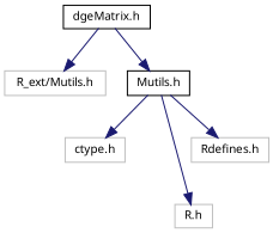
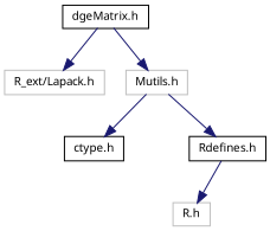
  digraph {
    node [color=grey75 fillcolor=white fontname="FreeSans.ttf" fontsize=10 shape=record style=filled]
    edge [color=midnightblue fontname="FreeSans.ttf" fontsize=10 labelfontname="FreeSans.ttf" labelfontsize=10 style=solid]
    n1 [color=black height=0.2 label="dgeMatrix.h" width=0.4]
-   n2 [height=0.2 label="R_ext/Mutils.h" width=0.4]
-   n3 [color=black height=0.2 label="Mutils.h" width=0.4]
-   n4 [height=0.2 label="ctype.h" width=0.4]
+   n2 [height=0.2 label="R_ext/Lapack.h" width=0.4]
+   n3 [height=0.2 label="Mutils.h" width=0.4]
+   n4 [color=black height=0.2 label="ctype.h" width=0.4]
    n5 [height=0.2 label="R.h" width=0.4]
-   n6 [height=0.2 label="Rdefines.h" width=0.4]
+   n6 [color=black height=0.2 label="Rdefines.h" width=0.4]
    n1 -> n2
    n1 -> n3
    n3 -> n4
-   n3 -> n5
+   n6 -> n5
    n3 -> n6
  }
